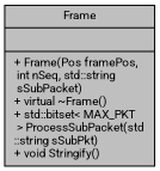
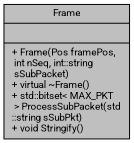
  digraph {
    fontname=Roboto
-   n1 [color=black fillcolor=grey75 fontcolor=black fontname=Roboto fontsize=10 height=0.2 label="{Frame\n||+  Frame(Pos framePos,\l int nSeq, std::string\l sSubPacket)\l+ virtual ~Frame()\l+ std::bitset\< MAX_PKT\l \> ProcessSubPacket(std\l::string sSubPkt)\l+ void Stringify()\l}" shape=record style=filled width=0.4]
+   n1 [color=black fillcolor=grey75 fontcolor=black fontname=Roboto fontsize=10 height=0.2 label="{Frame\n||+  Frame(Pos framePos,\l int nSeq, int::string\l sSubPacket)\l+ virtual ~Frame()\l+ std::bitset\< MAX_PKT\l \> ProcessSubPacket(std\l::string sSubPkt)\l+ void Stringify()\l}" shape=record style=filled width=0.4]
  }
